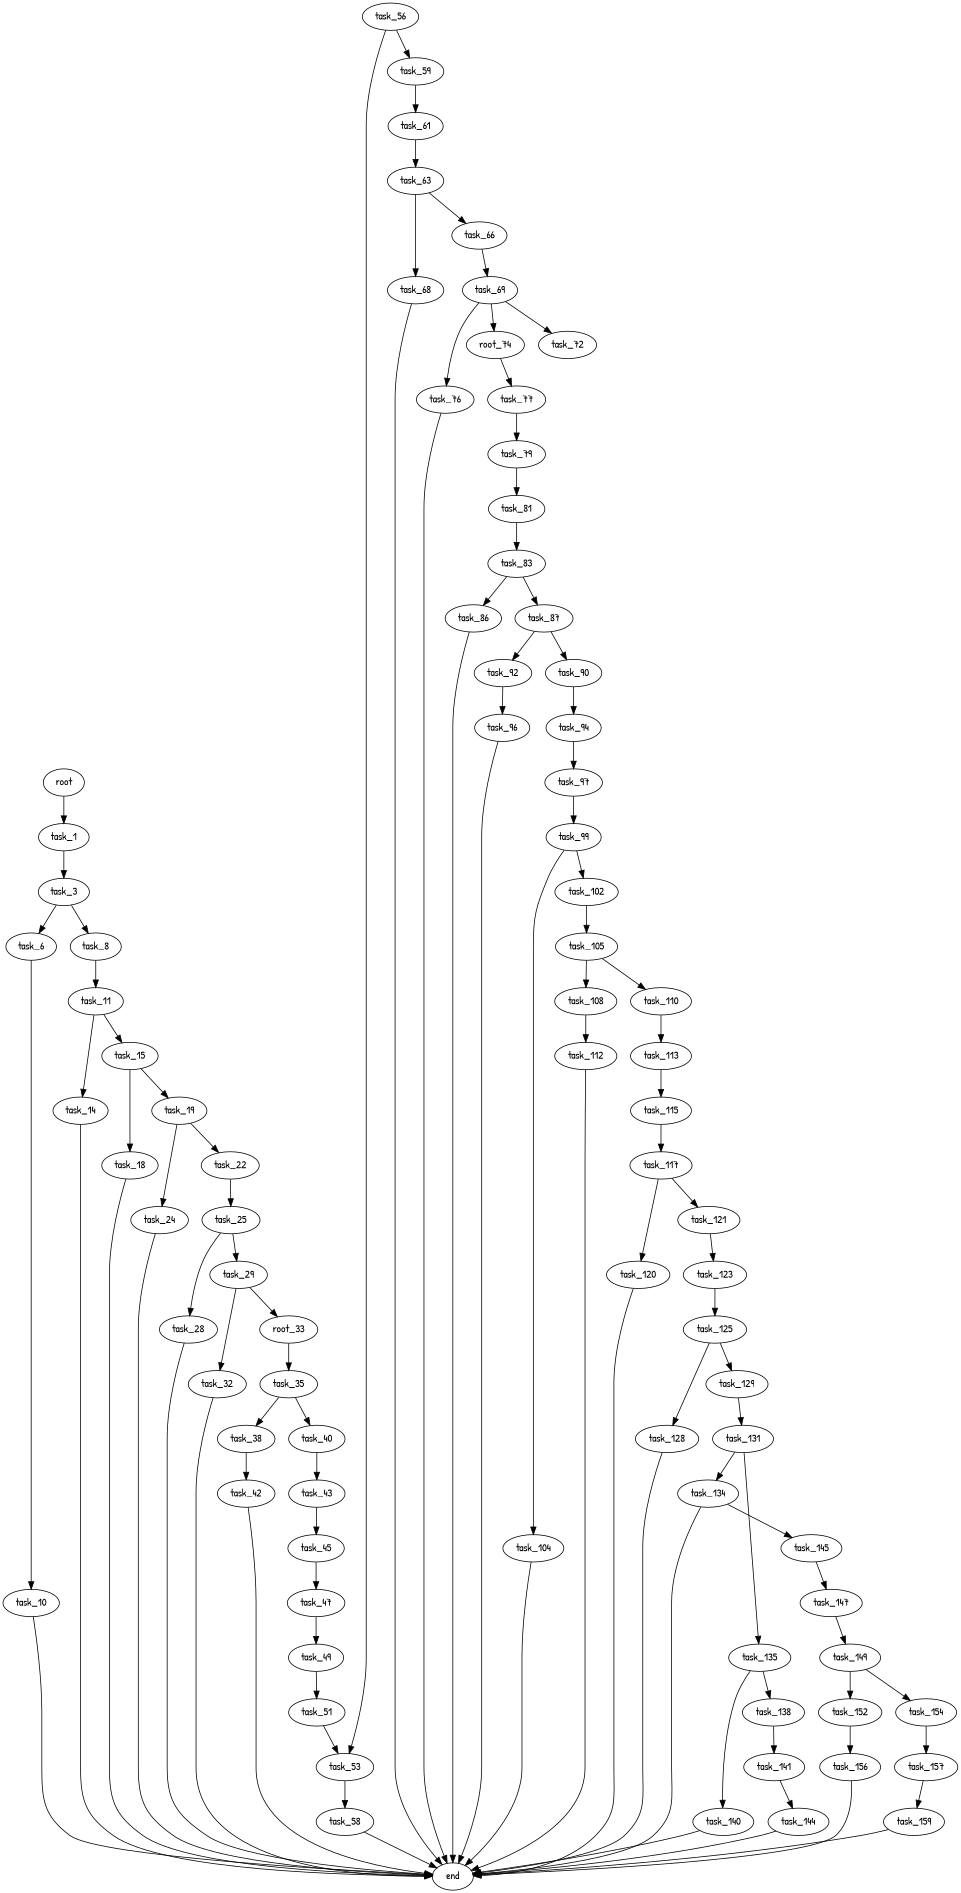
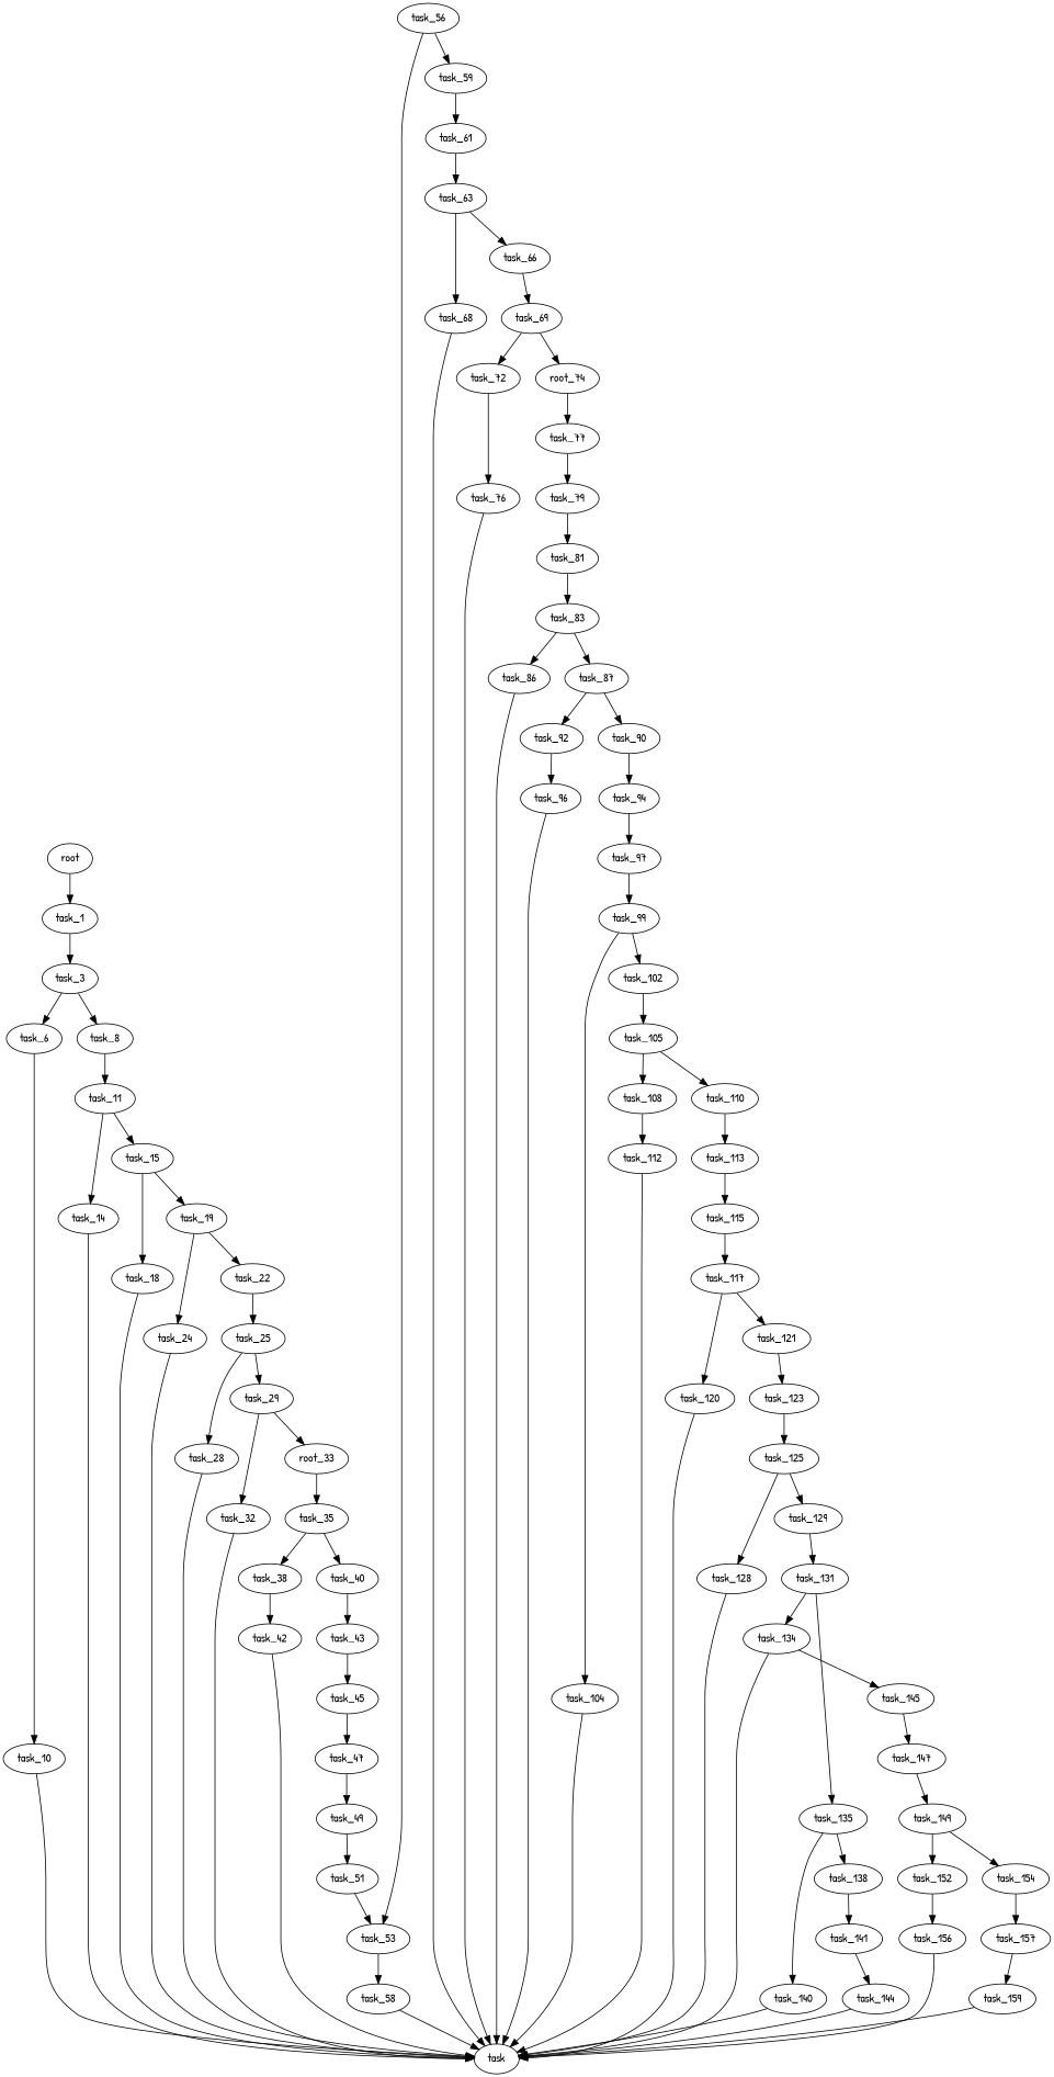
  digraph {
    fontname="Patrick Hand"
    node [fontname="Patrick Hand"]
    edge [fontname="Patrick Hand"]
    root
    task_1
    task_3
    task_6
    task_8
    task_10
    task_11
-   end
+   end [label=task]
    task_14
    task_15
    task_18
    task_19
    task_22
    task_24
    task_25
    task_28
    task_29
    task_32
    n19 [label=root_33]
    task_35
    task_38
    task_40
    task_42
    task_43
    task_45
    task_47
    task_49
    task_51
    task_53
    task_58
    task_56
    task_59
    task_61
    task_63
    task_66
    task_68
    task_69
    task_72
    n39 [label=root_74]
    task_76
    task_77
    task_79
    task_81
    task_83
    task_86
    task_87
    task_90
    task_92
    task_94
    task_96
    task_97
    task_99
    task_102
    task_104
    task_105
    task_108
    task_110
    task_112
    task_113
    task_115
    task_117
    task_120
    task_121
    task_123
    task_125
    task_128
    task_129
    task_131
    task_134
    task_135
    task_145
    task_138
    task_140
    task_141
    task_144
    task_147
    task_149
    task_152
    task_154
    task_156
    task_157
    task_159
    root -> task_1
    task_1 -> task_3
    task_3 -> task_6
    task_3 -> task_8
    task_6 -> task_10
    task_8 -> task_11
    task_10 -> end
    task_11 -> task_14
    task_11 -> task_15
    task_14 -> end
    task_15 -> task_18
    task_15 -> task_19
    task_18 -> end
    task_19 -> task_22
    task_19 -> task_24
    task_22 -> task_25
    task_24 -> end
    task_25 -> task_28
    task_25 -> task_29
    task_28 -> end
    task_29 -> task_32
    task_29 -> n19
    task_32 -> end
    n19 -> task_35
    task_35 -> task_38
    task_35 -> task_40
    task_38 -> task_42
    task_40 -> task_43
    task_42 -> end
    task_43 -> task_45
    task_45 -> task_47
    task_47 -> task_49
    task_49 -> task_51
    task_51 -> task_53
    task_53 -> task_58
    task_58 -> end
    task_56 -> task_53
    task_56 -> task_59
    task_59 -> task_61
    task_61 -> task_63
    task_63 -> task_66
    task_63 -> task_68
    task_66 -> task_69
    task_68 -> end
    task_69 -> task_72
    task_69 -> n39
-   task_69 -> task_76
+   task_72 -> task_76
    n39 -> task_77
    task_76 -> end
    task_77 -> task_79
    task_79 -> task_81
    task_81 -> task_83
    task_83 -> task_86
    task_83 -> task_87
    task_86 -> end
    task_87 -> task_90
    task_87 -> task_92
    task_90 -> task_94
    task_92 -> task_96
    task_94 -> task_97
    task_96 -> end
    task_97 -> task_99
    task_99 -> task_102
    task_99 -> task_104
    task_102 -> task_105
    task_104 -> end
    task_105 -> task_108
    task_105 -> task_110
    task_108 -> task_112
    task_110 -> task_113
    task_112 -> end
    task_113 -> task_115
    task_115 -> task_117
    task_117 -> task_120
    task_117 -> task_121
    task_120 -> end
    task_121 -> task_123
    task_123 -> task_125
    task_125 -> task_128
    task_125 -> task_129
    task_128 -> end
    task_129 -> task_131
    task_131 -> task_134
    task_131 -> task_135
    task_134 -> end
    task_134 -> task_145
    task_135 -> task_138
    task_135 -> task_140
    task_145 -> task_147
    task_138 -> task_141
    task_140 -> end
    task_141 -> task_144
    task_144 -> end
    task_147 -> task_149
    task_149 -> task_152
    task_149 -> task_154
    task_152 -> task_156
    task_154 -> task_157
    task_156 -> end
    task_157 -> task_159
    task_159 -> end
  }
